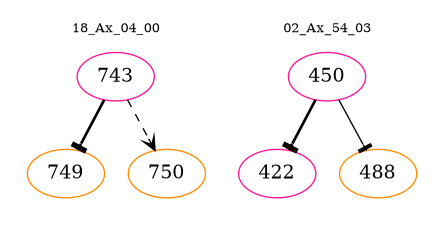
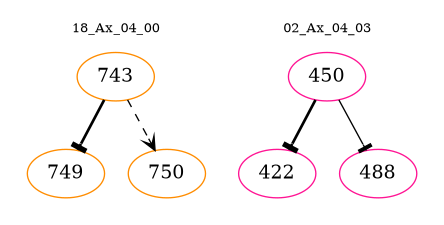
  digraph {
    node [color=darkorange]
    edge [arrowhead=tee color=black style=bold]
-   n1 [color=deeppink label=743]
+   n1 [label=743]
    n2 [label=749]
    n3 [label=750]
    n4 [color=deeppink label=450]
    n5 [color=deeppink label=422]
-   n6 [label=488]
+   n6 [color=deeppink label=488]
    subgraph cluster_1 {
      color=white
      fontsize=10
      label="18_Ax_04_00"
      n1
      n2
      n3
    }
    subgraph cluster_2 {
      color=white
      fontsize=10
-     label="02_Ax_54_03"
+     label="02_Ax_04_03"
      n4
      n5
      n6
    }
    n1 -> n2
    n1 -> n3 [arrowhead=vee style=dashed]
    n4 -> n5
    n4 -> n6 [style=solid]
  }
